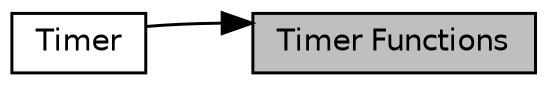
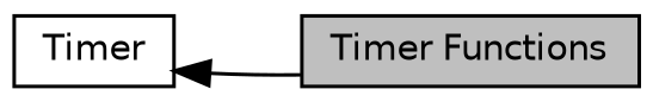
  digraph {
    rankdir=LR
    node [color=black fontname=Helvetica fontsize=10 shape=record style=filled]
    n1 [fillcolor=white height=0.2 label=Timer width=0.4]
    n2 [fillcolor=grey75 fontcolor=black height=0.2 label="Timer Functions" width=0.4]
-   n2 -> n1 [dir=back fontname=Helvetica fontsize=10 labelfontname=Helvetica labelfontsize=10 shape=plaintext style=solid]
+   n1 -> n2 [dir=back fontname=Helvetica fontsize=10 labelfontname=Helvetica labelfontsize=10 shape=plaintext style=solid]
  }
